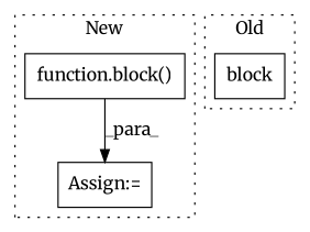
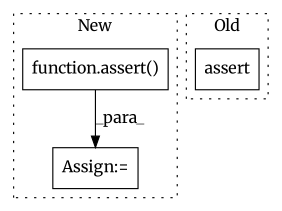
  digraph {
    fontname=Merriweather
    node [shape=box fontname=Merriweather]
-   n1 [a=75 l="6,1" label="function.block()" s="5092,5099"]
+   n1 [a=75 l="6,1" label="function.assert()" s="5092,5099"]
    n2 [a=68 l=3 label="Assign:=" s=5089]
-   n3 [a=65 l=7 label=block s=7551]
+   n3 [a=65 l=7 label=assert s=7551]
    subgraph cluster_1 {
      label=New
      style=dotted
      n1
      n2
    }
    subgraph cluster_2 {
      label=Old
      style=dotted
      n3
    }
    n1 -> n2 [label=_para_ fontname=Merriweather]
  }
